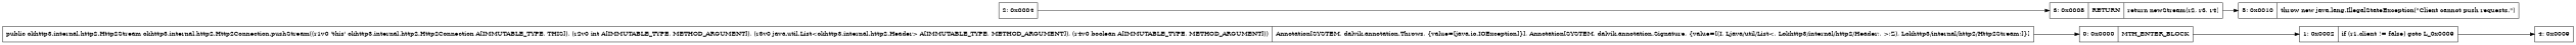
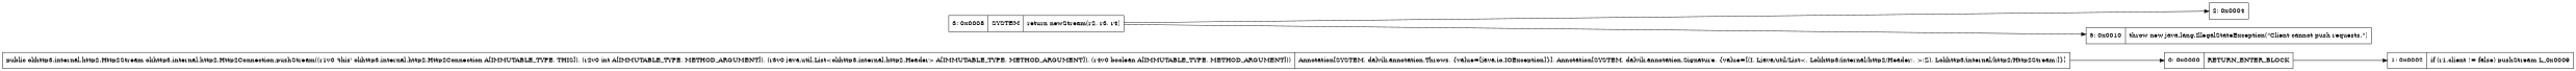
  digraph {
    rankdir=LR
    node [shape=record]
-   n1 [label="{0\:\ 0x0000|MTH_ENTER_BLOCK\l}"]
-   n2 [label="{1\:\ 0x0002|if (r1.client != false) goto L_0x0009\l}"]
-   n3 [label="{4\:\ 0x0009}"]
+   n1 [label="{0\:\ 0x0000|RETURN_ENTER_BLOCK\l}"]
+   n2 [label="{1\:\ 0x0002|if (r1.client != false) pushStream L_0x0009\l}"]
    n4 [label="{2\:\ 0x0004}"]
-   n5 [label="{3\:\ 0x0008|RETURN\l|return newStream(r2, r3, r4)\l}"]
+   n5 [label="{3\:\ 0x0008|SYSTEM\l|return newStream(r2, r3, r4)\l}"]
    n6 [label="{5\:\ 0x0010|throw new java.lang.IllegalStateException(\"Client cannot push requests.\")\l}"]
    n7 [label="{public okhttp3.internal.http2.Http2Stream okhttp3.internal.http2.Http2Connection.pushStream((r1v0 'this' okhttp3.internal.http2.Http2Connection A[IMMUTABLE_TYPE, THIS]), (r2v0 int A[IMMUTABLE_TYPE, METHOD_ARGUMENT]), (r3v0 java.util.List\<okhttp3.internal.http2.Header\> A[IMMUTABLE_TYPE, METHOD_ARGUMENT]), (r4v0 boolean A[IMMUTABLE_TYPE, METHOD_ARGUMENT]))  | Annotation[SYSTEM, dalvik.annotation.Throws, \{value=[java.io.IOException]\}], Annotation[SYSTEM, dalvik.annotation.Signature, \{value=[(I, Ljava\/util\/List\<, Lokhttp3\/internal\/http2\/Header;, \>;Z), Lokhttp3\/internal\/http2\/Http2Stream;]\}]\l}"]
    n1 -> n2
-   n2 -> n3
-   n4 -> n5
+   n5 -> n4
    n5 -> n6
    n7 -> n1
  }
